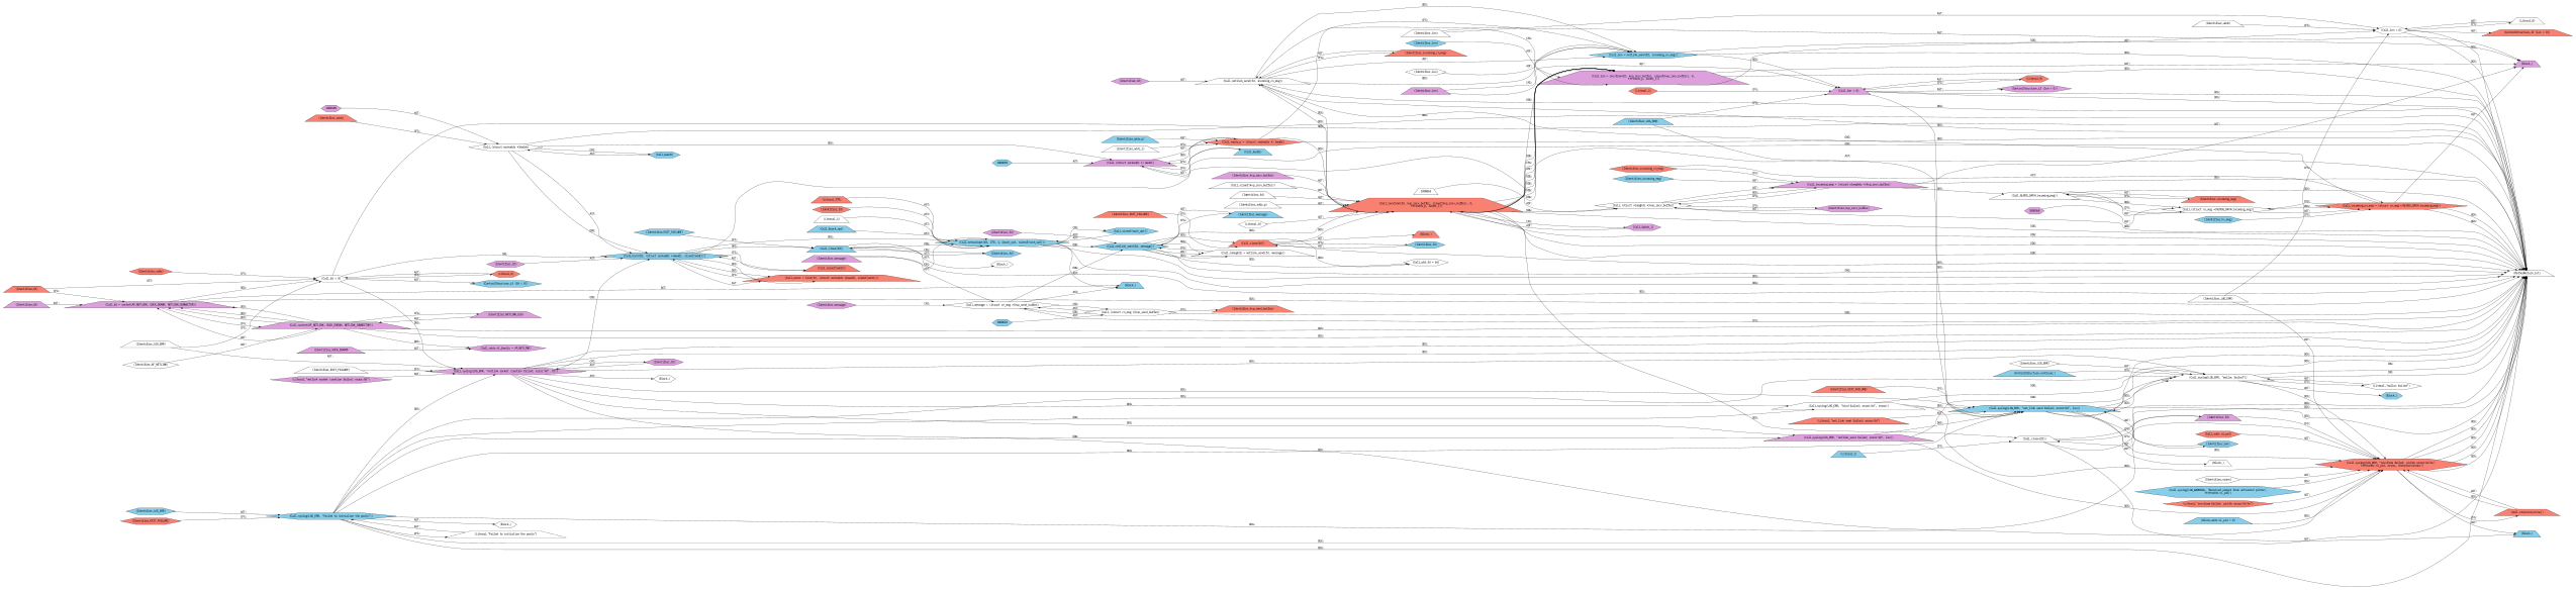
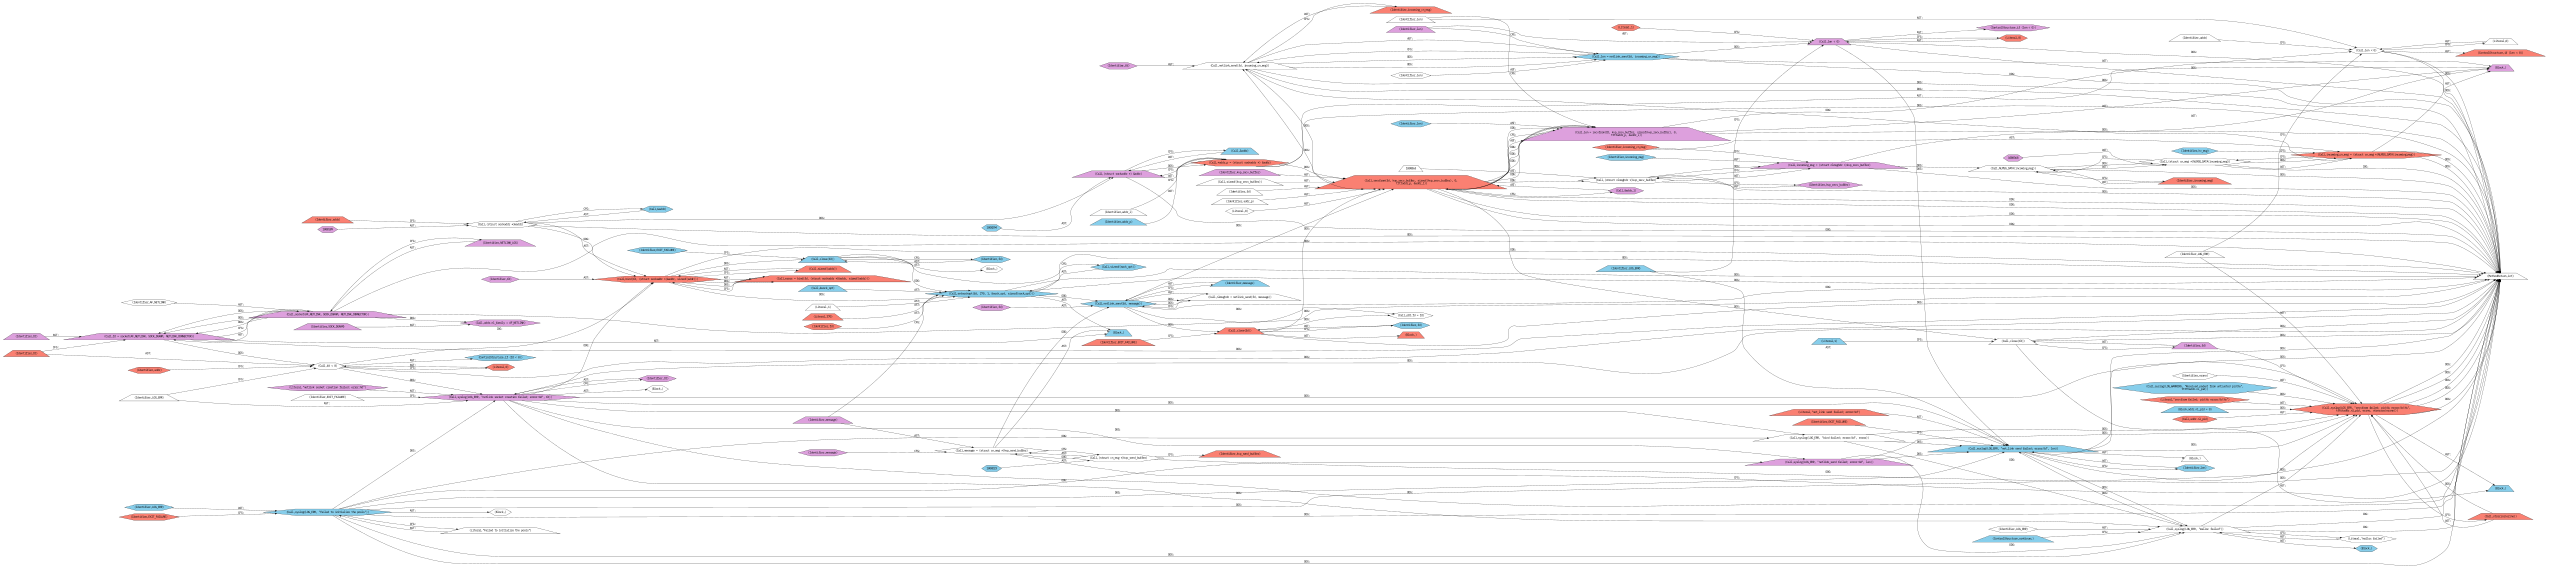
  digraph {
    fontname="IBM Plex Mono"
    rankdir=LR
    node [fillcolor=white fontname="IBM Plex Mono" shape=trapezium style=filled]
    edge [fontname="IBM Plex Mono"]
    n1 [label="(Call,netlink_send(fd, incoming_cn_msg))"]
    n2 [fillcolor=salmon label="(Call,recvfrom(fd, kvp_recv_buffer, sizeof(kvp_recv_buffer), 0,\n \t\t\t\taddr_p, &addr_l))"]
    n3 [fillcolor=skyblue label="(Call,len = netlink_send(fd, incoming_cn_msg))" shape=hexagon]
    n4 [label="(MethodReturn,int)"]
    n5 [fillcolor=salmon label="(Identifier,incoming_cn_msg)"]
    n6 [label="(Call,(struct nlmsghdr *)kvp_recv_buffer)" shape=hexagon]
    n7 [fillcolor=plum label="(Call,len = recvfrom(fd, kvp_recv_buffer, sizeof(kvp_recv_buffer), 0,\n \t\t\t\taddr_p, &addr_l))"]
    n8 [label="(Call,close(fd))"]
    n9 [fillcolor=plum label="(Call,&addr_l)" shape=hexagon]
    n10 [fillcolor=plum label="(Block,)"]
    n11 [fillcolor=plum label="(Call,len < 0)"]
    n12 [fillcolor=plum label="(Call,incoming_msg = (struct nlmsghdr *)kvp_recv_buffer)"]
    n13 [fillcolor=plum label="(Identifier,kvp_recv_buffer)" shape=hexagon]
    n14 [label="(Call,len < 0)" shape=hexagon]
    n15 [fillcolor=skyblue label="(Block,)"]
    n16 [fillcolor=plum label="(Identifier,fd)"]
    n17 [fillcolor=salmon label="(Call,incoming_cn_msg = (struct cn_msg *)NLMSG_DATA(incoming_msg))" shape=hexagon]
    n18 [label="(Call,(struct cn_msg *)NLMSG_DATA(incoming_msg))" shape=hexagon]
    n19 [label="(Call,NLMSG_DATA(incoming_msg))"]
    n20 [fillcolor=salmon label="(Identifier,incoming_msg)"]
    n21 [fillcolor=skyblue label="(Call,netlink_send(fd, message))" shape=hexagon]
    n22 [fillcolor=salmon label="(Call,close(fd))"]
    n23 [fillcolor=skyblue label="(Identifier,message)"]
    n24 [label="(Call,pfd.fd = fd)" shape=hexagon]
    n25 [label="(Call,nlmsghdr = netlink_send(fd, message))"]
    n26 [fillcolor=skyblue label="(Identifier,fd)" shape=hexagon]
    n27 [fillcolor=salmon label="(Block,)"]
    n28 [fillcolor=skyblue label="(Call,setsockopt(fd, 270, 1, &sock_opt, sizeof(sock_opt)))" shape=hexagon]
    n29 [fillcolor=skyblue label="(Block,)"]
    n30 [fillcolor=skyblue label="(Call,sizeof(sock_opt))" shape=hexagon]
-   n31 [fillcolor=skyblue label="(Call,bind(fd, (struct sockaddr *)&addr, sizeof(addr)))" shape=hexagon]
+   n31 [fillcolor=salmon label="(Call,bind(fd, (struct sockaddr *)&addr, sizeof(addr)))" shape=hexagon]
    n32 [fillcolor=skyblue label="(Call,close(fd))"]
    n33 [fillcolor=salmon label="(Call,sizeof(addr))"]
    n34 [fillcolor=salmon label="(Call,error = bind(fd, (struct sockaddr *)&addr, sizeof(addr)))"]
    n35 [fillcolor=skyblue label="(Identifier,fd)" shape=hexagon]
    n36 [label="(Block,)" shape=hexagon]
    n37 [label="(Call,fd < 0)" shape=hexagon]
    n38 [fillcolor=plum label="(Call,syslog(LOG_ERR, \"netlink socket creation failed; error:%d\", fd))" shape=hexagon]
    n39 [fillcolor=salmon label="(Literal,0)" shape=hexagon]
    n40 [fillcolor=skyblue label="(ControlStructure,if (fd < 0))" shape=hexagon]
    n41 [fillcolor=skyblue label="(Call,syslog(LOG_ERR, \"net_link send failed; error:%d\", len))"]
    n42 [fillcolor=salmon label="(Call,syslog(LOG_ERR, \"recvfrom failed; pid:%u error:%d %s\",\n \t\t\t\t\taddr.nl_pid, errno, strerror(errno)))" shape=hexagon]
    n43 [label="(Call,syslog(LOG_ERR, \"malloc failed\"))"]
    n44 [fillcolor=plum label="(Identifier,fd)" shape=hexagon]
    n45 [fillcolor=plum label="(Call,syslog(LOG_ERR, \"netlink_send failed; error:%d\", len))"]
    n46 [label="(Block,)" shape=hexagon]
    n47 [label="(Call,syslog(LOG_ERR, \"bind failed; error:%d\", error))"]
    n48 [fillcolor=plum label="(Call,fd = socket(AF_NETLINK, SOCK_DGRAM, NETLINK_CONNECTOR))"]
    n49 [fillcolor=plum label="(Call,socket(AF_NETLINK, SOCK_DGRAM, NETLINK_CONNECTOR))"]
    n50 [fillcolor=plum label="(Identifier,NETLINK_LOG)"]
    n51 [fillcolor=plum label="(Call,addr.nl_family = AF_NETLINK)" shape=hexagon]
    n52 [label="(Block,)"]
    n53 [fillcolor=skyblue label="(Identifier,len)" shape=hexagon]
    n54 [fillcolor=salmon label="(Call,strerror(errno))"]
    n55 [fillcolor=skyblue label="(Block,)" shape=hexagon]
    n56 [label="(Literal,\"malloc failed\")" shape=hexagon]
    n57 [fillcolor=skyblue label="(Call,syslog(LOG_ERR, \"Failed to initialize the pools\"))" shape=hexagon]
    n58 [label="(Literal,\"Failed to initialize the pools\")"]
    n59 [label="(Block,)" shape=hexagon]
    n60 [label="(Call,(struct sockaddr *)&addr)" shape=hexagon]
    n61 [fillcolor=plum label="(Call,(struct sockaddr *) &addr)"]
    n62 [fillcolor=skyblue label="(Call,&addr)" shape=hexagon]
    n63 [fillcolor=salmon label="(Call,*addr_p = (struct sockaddr *) &addr)" shape=hexagon]
    n64 [fillcolor=skyblue label="(Call,&addr)"]
    n65 [label="(Call,message = (struct cn_msg *)kvp_send_buffer)" shape=hexagon]
    n66 [label="(Call,(struct cn_msg *)kvp_send_buffer)" shape=hexagon]
    n67 [fillcolor=salmon label="(Identifier,kvp_send_buffer)"]
    n68 [label="(Literal,0)"]
    n69 [fillcolor=salmon label="(ControlStructure,if (len < 0))"]
    n70 [fillcolor=salmon label="(Literal,0)" shape=hexagon]
    n71 [fillcolor=plum label="(ControlStructure,if (len < 0))" shape=hexagon]
    n72 [label="(Identifier,errno)" shape=hexagon]
    n73 [label="(Identifier,LOG_ERR)" shape=hexagon]
    n74 [fillcolor=salmon label="(Identifier,EXIT_FAILURE)"]
    n75 [label="(Literal,1)"]
    n76 [label="(Identifier,AF_NETLINK)" shape=hexagon]
    n77 [label="(Identifier,fd)"]
    n78 [fillcolor=skyblue label="(Identifier,incoming_msg)" shape=hexagon]
    n79 [label="(Identifier,len)"]
    n80 [fillcolor=salmon label="(Identifier,addr)"]
    n81 [fillcolor=plum label="(Identifier,SOCK_DGRAM)"]
    n82 [fillcolor=skyblue label="(Call,&sock_opt)"]
    n83 [fillcolor=plum label="(Identifier,fd)"]
    n84 [fillcolor=skyblue label="(Identifier,hv_msg)" shape=hexagon]
    n85 [fillcolor=skyblue label="(Identifier,len)" shape=hexagon]
    n86 [label="(Identifier,addr_p)"]
    n87 [fillcolor=salmon label="(Identifier,EXIT_FAILURE)" shape=hexagon]
    n88 [fillcolor=plum label="(Identifier,fd)" shape=hexagon]
    n89 [label="(Identifier,EXIT_FAILURE)"]
    n90 [fillcolor=salmon label="(Identifier,fd)"]
    n91 [label="(Identifier,addr)"]
    n92 [label="(Identifier,len)" shape=hexagon]
    n93 [fillcolor=skyblue label="(ControlStructure,continue;)"]
    n94 [fillcolor=plum label="(Identifier,fd)" shape=hexagon]
    n95 [fillcolor=skyblue label="(Identifier,EXIT_FAILURE)" shape=hexagon]
    n96 [fillcolor=plum label="(Identifier,message)" shape=hexagon]
    n97 [fillcolor=plum label="(Identifier,fd)" shape=hexagon]
    n98 [fillcolor=salmon label="(Literal,\"net_link send failed; error:%d\")"]
    n99 [fillcolor=skyblue label="(Identifier,addr_p)"]
    n100 [label="(Identifier,LOG_ERR)"]
    n101 [fillcolor=plum label="(Identifier,message)"]
    n102 [label="(Literal,0)" shape=hexagon]
    n103 [fillcolor=salmon label="(Literal,270)"]
    n104 [fillcolor=skyblue label="(Call,syslog(LOG_WARNING, \"Received packet from untrusted pid:%u\",\n\t\t\t\t\taddr.nl_pid))" shape=hexagon]
    n105 [fillcolor=salmon label="(Identifier,addr)" shape=hexagon]
    n106 [fillcolor=skyblue label="(Identifier,LOG_ERR)" shape=hexagon]
    n107 [fillcolor=plum label="(Identifier,len)"]
    n108 [fillcolor=plum label="(Literal,\"netlink socket creation failed; error:%d\")" shape=hexagon]
    n109 [fillcolor=skyblue label="(Identifier,LOG_ERR)"]
    n110 [fillcolor=plum label="(Identifier,kvp_recv_buffer)"]
    n111 [fillcolor=salmon label="(Literal,1)" shape=hexagon]
    n112 [fillcolor=salmon label="(Literal,\"recvfrom failed; pid:%u error:%d %s\")" shape=hexagon]
    n113 [label="(Identifier,addr_l)"]
    n114 [label="(Call,sizeof(kvp_recv_buffer))"]
    n115 [fillcolor=skyblue label="(Block,addr.nl_pid = 0)"]
    n116 [fillcolor=salmon label="(Call,addr.nl_pid)" shape=hexagon]
    n117 [label="(Identifier,LOG_ERR)"]
    n118 [fillcolor=salmon label="(Identifier,fd)" shape=hexagon]
    n119 [fillcolor=salmon label="(Identifier,EXIT_FAILURE)"]
    n120 [fillcolor=skyblue label="(Literal,1)"]
    n121 [fillcolor=salmon label="(Identifier,incoming_cn_msg)" shape=hexagon]
    1000368 [fillcolor=plum shape=hexagon]
    1000363
    1000189 [fillcolor=plum shape=hexagon]
    1000223 [fillcolor=skyblue shape=hexagon]
    1000294 [fillcolor=skyblue shape=hexagon]
    n1 -> n2 [label="DDG: "]
    n1 -> n3 [label="AST: "]
    n1 -> n3 [label="DDG: "]
    n1 -> n3 [label="DDG: "]
    n1 -> n4 [label="DDG: "]
    n1 -> n4 [label="DDG: "]
    n1 -> n5 [label="CFG: "]
    n2 -> n1 [label="DDG: "]
    n2 -> n4 [label="DDG: "]
    n2 -> n4 [label="DDG: "]
    n2 -> n4 [label="DDG: "]
    n2 -> n4 [label="DDG: "]
    n2 -> n6 [label="DDG: "]
    n2 -> n7 [label="AST: "]
    n2 -> n7 [label="DDG: "]
    n2 -> n7 [label="DDG: "]
    n2 -> n7 [label="DDG: "]
    n2 -> n7 [label="DDG: "]
    n2 -> n7 [label="DDG: "]
    n2 -> n8 [label="DDG: "]
    n2 -> n9 [label="CFG: "]
    n3 -> n1 [label="CFG: "]
    n3 -> n4 [label="DDG: "]
    n3 -> n10 [label="AST: "]
    n3 -> n11 [label="DDG: "]
    n5 -> n1 [label="AST: "]
    n6 -> n4 [label="DDG: "]
    n6 -> n12 [label="AST: "]
    n6 -> n12 [label="DDG: "]
    n6 -> n13 [label="CFG: "]
    n7 -> n2 [label="CFG: "]
    n7 -> n4 [label="DDG: "]
    n7 -> n10 [label="AST: "]
    n7 -> n14 [label="DDG: "]
    n8 -> n4 [label="DDG: "]
    n8 -> n4 [label="DDG: "]
    n8 -> n15 [label="AST: "]
    n8 -> n16 [label="CFG: "]
    n9 -> n2 [label="AST: "]
    n11 -> n4 [label="DDG: "]
    n11 -> n4 [label="DDG: "]
    n11 -> n41 [label="DDG: "]
    n11 -> n70 [label="CFG: "]
    n11 -> n71 [label="AST: "]
    n12 -> n4 [label="DDG: "]
    n12 -> n6 [label="CFG: "]
    n12 -> n10 [label="AST: "]
    n12 -> n19 [label="DDG: "]
    n13 -> n6 [label="AST: "]
    n14 -> n4 [label="DDG: "]
    n14 -> n4 [label="DDG: "]
    n14 -> n68 [label="CFG: "]
    n14 -> n69 [label="AST: "]
    n16 -> n8 [label="AST: "]
    n16 -> n42 [label="CFG: "]
    n17 -> n1 [label="DDG: "]
    n17 -> n4 [label="DDG: "]
    n17 -> n4 [label="DDG: "]
    n17 -> n10 [label="AST: "]
    n17 -> n18 [label="CFG: "]
+   n18 -> n4 [label="DDG: "]
    n18 -> n17 [label="AST: "]
    n18 -> n17 [label="DDG: "]
    n18 -> n19 [label="CFG: "]
    n19 -> n4 [label="DDG: "]
    n19 -> n18 [label="AST: "]
    n19 -> n18 [label="DDG: "]
    n19 -> n20 [label="CFG: "]
    n20 -> n19 [label="AST: "]
    n21 -> n2 [label="DDG: "]
    n21 -> n4 [label="DDG: "]
    n21 -> n22 [label="DDG: "]
    n21 -> n23 [label="CFG: "]
    n21 -> n24 [label="DDG: "]
    n21 -> n25 [label="AST: "]
    n21 -> n25 [label="DDG: "]
    n21 -> n25 [label="DDG: "]
    n22 -> n2 [label="DDG: "]
    n22 -> n4 [label="DDG: "]
    n22 -> n24 [label="DDG: "]
    n22 -> n26 [label="CFG: "]
    n22 -> n27 [label="AST: "]
    n23 -> n21 [label="AST: "]
    n25 -> n21 [label="CFG: "]
    n26 -> n22 [label="AST: "]
    n28 -> n4 [label="DDG: "]
    n28 -> n4 [label="DDG: "]
    n28 -> n21 [label="DDG: "]
    n28 -> n29 [label="AST: "]
    n28 -> n30 [label="CFG: "]
    n30 -> n28 [label="AST: "]
    n31 -> n4 [label="DDG: "]
    n31 -> n28 [label="DDG: "]
    n31 -> n32 [label="DDG: "]
    n31 -> n33 [label="CFG: "]
    n31 -> n34 [label="AST: "]
    n31 -> n34 [label="DDG: "]
    n31 -> n34 [label="DDG: "]
    n32 -> n4 [label="DDG: "]
    n32 -> n28 [label="DDG: "]
    n32 -> n35 [label="CFG: "]
    n32 -> n36 [label="AST: "]
    n33 -> n31 [label="AST: "]
    n34 -> n31 [label="CFG: "]
    n35 -> n32 [label="AST: "]
    n37 -> n4 [label="DDG: "]
    n37 -> n31 [label="DDG: "]
    n37 -> n38 [label="DDG: "]
    n37 -> n39 [label="CFG: "]
    n37 -> n40 [label="AST: "]
    n38 -> n4 [label="DDG: "]
    n38 -> n4 [label="DDG: "]
    n38 -> n31 [label="DDG: "]
    n38 -> n41 [label="DDG: "]
    n38 -> n42 [label="DDG: "]
    n38 -> n43 [label="DDG: "]
    n38 -> n44 [label="CFG: "]
    n38 -> n45 [label="DDG: "]
    n38 -> n46 [label="AST: "]
    n38 -> n47 [label="DDG: "]
    n39 -> n37 [label="AST: "]
    n41 -> n4 [label="DDG: "]
    n41 -> n4 [label="DDG: "]
    n41 -> n4 [label="DDG: "]
    n41 -> n42 [label="DDG: "]
    n41 -> n43 [label="DDG: "]
    n41 -> n52 [label="AST: "]
    n41 -> n53 [label="CFG: "]
    n42 -> n4 [label="DDG: "]
    n42 -> n4 [label="DDG: "]
    n42 -> n4 [label="DDG: "]
    n42 -> n4 [label="DDG: "]
    n42 -> n4 [label="DDG: "]
    n42 -> n15 [label="AST: "]
    n42 -> n54 [label="CFG: "]
    n43 -> n4 [label="DDG: "]
    n43 -> n4 [label="DDG: "]
    n43 -> n41 [label="DDG: "]
    n43 -> n42 [label="DDG: "]
    n43 -> n55 [label="AST: "]
    n43 -> n56 [label="CFG: "]
    n44 -> n38 [label="AST: "]
    n45 -> n41 [label="DDG: "]
    n45 -> n42 [label="DDG: "]
    n45 -> n43 [label="DDG: "]
    n47 -> n41 [label="DDG: "]
    n47 -> n42 [label="DDG: "]
    n47 -> n43 [label="DDG: "]
    n48 -> n4 [label="DDG: "]
    n48 -> n29 [label="AST: "]
    n48 -> n37 [label="DDG: "]
    n48 -> n49 [label="CFG: "]
    n49 -> n4 [label="DDG: "]
    n49 -> n4 [label="DDG: "]
    n49 -> n48 [label="AST: "]
    n49 -> n48 [label="DDG: "]
    n49 -> n48 [label="DDG: "]
    n49 -> n48 [label="DDG: "]
    n49 -> n50 [label="CFG: "]
    n49 -> n51 [label="DDG: "]
    n50 -> n49 [label="AST: "]
    n53 -> n41 [label="AST: "]
    n54 -> n42 [label="AST: "]
    n54 -> n42 [label="DDG: "]
    n56 -> n43 [label="AST: "]
    n57 -> n4 [label="DDG: "]
    n57 -> n4 [label="DDG: "]
    n57 -> n38 [label="DDG: "]
    n57 -> n41 [label="DDG: "]
    n57 -> n42 [label="DDG: "]
    n57 -> n43 [label="DDG: "]
    n57 -> n45 [label="DDG: "]
    n57 -> n47 [label="DDG: "]
    n57 -> n58 [label="CFG: "]
    n57 -> n59 [label="AST: "]
    n58 -> n57 [label="AST: "]
    n60 -> n4 [label="DDG: "]
    n60 -> n31 [label="AST: "]
    n60 -> n31 [label="DDG: "]
    n60 -> n61 [label="DDG: "]
    n60 -> n62 [label="CFG: "]
    n61 -> n4 [label="DDG: "]
    n61 -> n63 [label="AST: "]
    n61 -> n63 [label="DDG: "]
    n61 -> n64 [label="CFG: "]
    n62 -> n60 [label="AST: "]
    n63 -> n2 [label="DDG: "]
    n63 -> n4 [label="DDG: "]
    n63 -> n10 [label="AST: "]
    n63 -> n61 [label="CFG: "]
    n64 -> n61 [label="AST: "]
    n65 -> n4 [label="CFG: "]
    n65 -> n21 [label="DDG: "]
    n65 -> n29 [label="AST: "]
    n65 -> n66 [label="CFG: "]
    n66 -> n4 [label="DDG: "]
    n66 -> n65 [label="AST: "]
    n66 -> n65 [label="DDG: "]
    n66 -> n67 [label="CFG: "]
    n68 -> n14 [label="AST: "]
    n70 -> n11 [label="AST: "]
    n72 -> n42 [label="AST: "]
    n73 -> n43 [label="AST: "]
    n74 -> n22 [label="CFG: "]
    n75 -> n28 [label="AST: "]
    n76 -> n49 [label="AST: "]
    n77 -> n2 [label="AST: "]
    n78 -> n12 [label="AST: "]
    n79 -> n7 [label="CFG: "]
    n79 -> n14 [label="AST: "]
    n80 -> n60 [label="CFG: "]
    n81 -> n51 [label="AST: "]
    n82 -> n28 [label="AST: "]
    n83 -> n48 [label="AST: "]
    n84 -> n17 [label="CFG: "]
    n85 -> n7 [label="AST: "]
    n86 -> n2 [label="AST: "]
    n87 -> n57 [label="CFG: "]
    n88 -> n21 [label="AST: "]
    n89 -> n38 [label="CFG: "]
    n90 -> n37 [label="AST: "]
    n90 -> n48 [label="CFG: "]
    n91 -> n14 [label="CFG: "]
    n92 -> n3 [label="AST: "]
    n93 -> n43 [label="CFG: "]
    n94 -> n1 [label="AST: "]
    n95 -> n32 [label="CFG: "]
    n96 -> n65 [label="CFG: "]
    n97 -> n31 [label="AST: "]
    n98 -> n41 [label="AST: "]
    n99 -> n63 [label="AST: "]
    n100 -> n14 [label="CFG: "]
    n100 -> n42 [label="AST: "]
    n101 -> n28 [label="CFG: "]
    n101 -> n65 [label="AST: "]
    n102 -> n2 [label="AST: "]
    n103 -> n28 [label="AST: "]
    n104 -> n42 [label="DDG: "]
    n105 -> n37 [label="CFG: "]
    n106 -> n57 [label="AST: "]
    n107 -> n3 [label="CFG: "]
    n107 -> n11 [label="AST: "]
    n108 -> n38 [label="AST: "]
    n109 -> n11 [label="CFG: "]
    n109 -> n41 [label="AST: "]
    n110 -> n2 [label="AST: "]
    n111 -> n11 [label="CFG: "]
    n112 -> n42 [label="AST: "]
    n113 -> n63 [label="CFG: "]
    n114 -> n2 [label="AST: "]
    n115 -> n42 [label="DDG: "]
    n116 -> n42 [label="AST: "]
    n117 -> n37 [label="CFG: "]
    n117 -> n38 [label="AST: "]
    n118 -> n28 [label="AST: "]
    n119 -> n41 [label="CFG: "]
    n120 -> n8 [label="CFG: "]
    n121 -> n12 [label="CFG: "]
    n121 -> n17 [label="AST: "]
    1000368 -> n18 [label="AST: "]
    1000363 -> n6 [label="AST: "]
    1000189 -> n60 [label="AST: "]
    1000223 -> n66 [label="AST: "]
    1000294 -> n61 [label="AST: "]
  }
